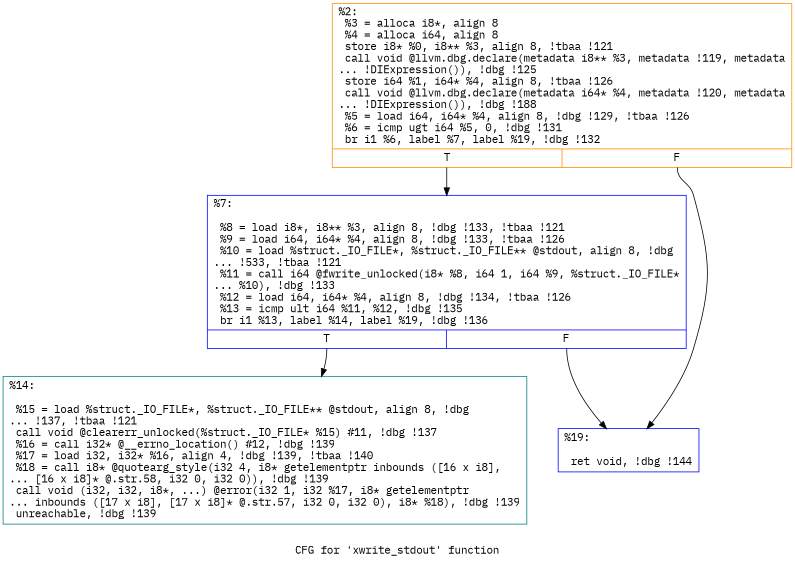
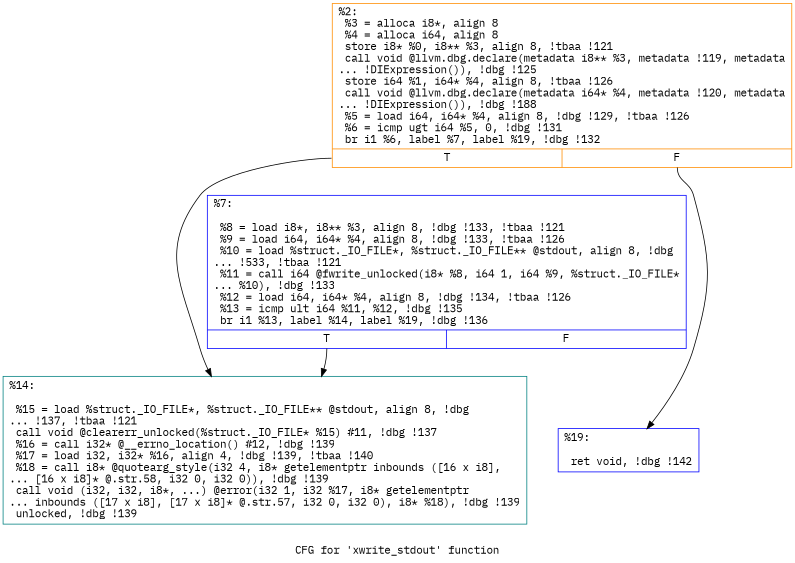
  digraph {
    fontname="IBM Plex Mono"
    label="CFG for 'xwrite_stdout' function"
    node [color=blue fontname="IBM Plex Mono" shape=record]
    edge [fontname="IBM Plex Mono" tailport=s0]
    n1 [color=darkorange label="{%2:\l  %3 = alloca i8*, align 8\l  %4 = alloca i64, align 8\l  store i8* %0, i8** %3, align 8, !tbaa !121\l  call void @llvm.dbg.declare(metadata i8** %3, metadata !119, metadata\l... !DIExpression()), !dbg !125\l  store i64 %1, i64* %4, align 8, !tbaa !126\l  call void @llvm.dbg.declare(metadata i64* %4, metadata !120, metadata\l... !DIExpression()), !dbg !188\l  %5 = load i64, i64* %4, align 8, !dbg !129, !tbaa !126\l  %6 = icmp ugt i64 %5, 0, !dbg !131\l  br i1 %6, label %7, label %19, !dbg !132\l|{<s0>T|<s1>F}}"]
    n2 [label="{%7:\l\l  %8 = load i8*, i8** %3, align 8, !dbg !133, !tbaa !121\l  %9 = load i64, i64* %4, align 8, !dbg !133, !tbaa !126\l  %10 = load %struct._IO_FILE*, %struct._IO_FILE** @stdout, align 8, !dbg\l... !533, !tbaa !121\l  %11 = call i64 @fwrite_unlocked(i8* %8, i64 1, i64 %9, %struct._IO_FILE*\l... %10), !dbg !133\l  %12 = load i64, i64* %4, align 8, !dbg !134, !tbaa !126\l  %13 = icmp ult i64 %11, %12, !dbg !135\l  br i1 %13, label %14, label %19, !dbg !136\l|{<s0>T|<s1>F}}"]
-   n3 [label="{%19:\l\l  ret void, !dbg !144\l}"]
-   n4 [color=teal label="{%14:\l\l  %15 = load %struct._IO_FILE*, %struct._IO_FILE** @stdout, align 8, !dbg\l... !137, !tbaa !121\l  call void @clearerr_unlocked(%struct._IO_FILE* %15) #11, !dbg !137\l  %16 = call i32* @__errno_location() #12, !dbg !139\l  %17 = load i32, i32* %16, align 4, !dbg !139, !tbaa !140\l  %18 = call i8* @quotearg_style(i32 4, i8* getelementptr inbounds ([16 x i8],\l... [16 x i8]* @.str.58, i32 0, i32 0)), !dbg !139\l  call void (i32, i32, i8*, ...) @error(i32 1, i32 %17, i8* getelementptr\l... inbounds ([17 x i8], [17 x i8]* @.str.57, i32 0, i32 0), i8* %18), !dbg !139\l  unreachable, !dbg !139\l}"]
-   n1 -> n2
+   n3 [label="{%19:\l\l  ret void, !dbg !142\l}"]
+   n4 [color=teal label="{%14:\l\l  %15 = load %struct._IO_FILE*, %struct._IO_FILE** @stdout, align 8, !dbg\l... !137, !tbaa !121\l  call void @clearerr_unlocked(%struct._IO_FILE* %15) #11, !dbg !137\l  %16 = call i32* @__errno_location() #12, !dbg !139\l  %17 = load i32, i32* %16, align 4, !dbg !139, !tbaa !140\l  %18 = call i8* @quotearg_style(i32 4, i8* getelementptr inbounds ([16 x i8],\l... [16 x i8]* @.str.58, i32 0, i32 0)), !dbg !139\l  call void (i32, i32, i8*, ...) @error(i32 1, i32 %17, i8* getelementptr\l... inbounds ([17 x i8], [17 x i8]* @.str.57, i32 0, i32 0), i8* %18), !dbg !139\l  unlocked, !dbg !139\l}"]
+   n1 -> n4
    n1 -> n3 [tailport=s1]
-   n2 -> n3 [tailport=s1]
    n2 -> n4
  }
